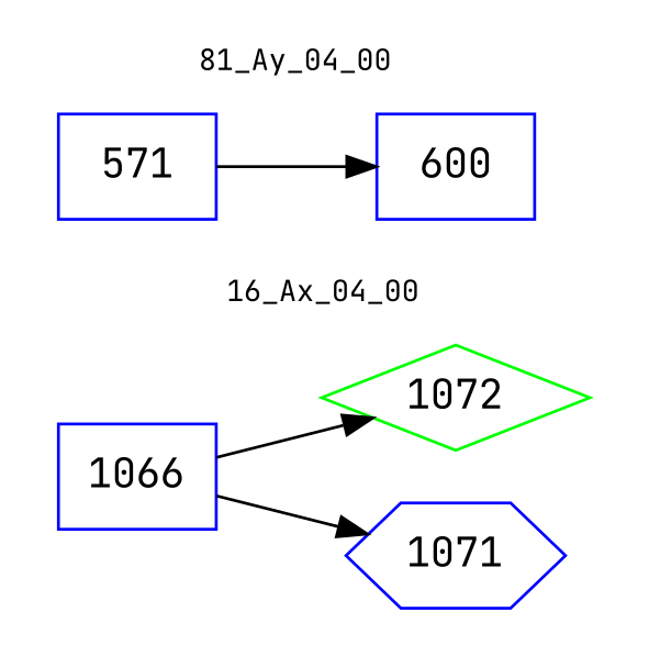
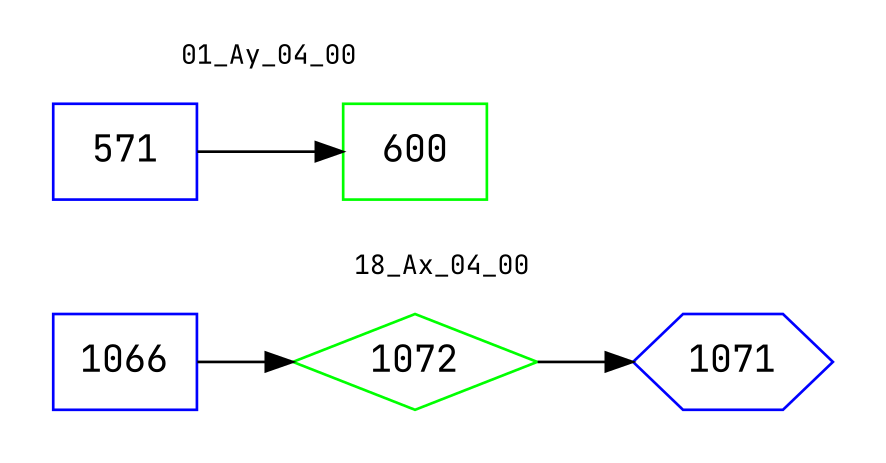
  digraph {
    fontname="JetBrains Mono"
    rankdir=LR
    node [color=blue fontname="JetBrains Mono" shape=box]
    edge [color=black fontname="JetBrains Mono"]
    n1 [label=1066]
    n2 [label=1071 shape=hexagon]
    n3 [color=green label=1072 shape=diamond]
    n4 [label=571]
-   n5 [label=600]
+   n5 [color=green label=600]
    subgraph cluster_1 {
      color=white
      fontsize=10
-     label="16_Ax_04_00"
+     label="18_Ax_04_00"
      n1
      n2
      n3
    }
    subgraph cluster_2 {
      color=white
      fontsize=10
-     label="81_Ay_04_00"
+     label="01_Ay_04_00"
      n4
      n5
    }
-   n1 -> n2
+   n3 -> n2
    n1 -> n3
    n4 -> n5
  }
